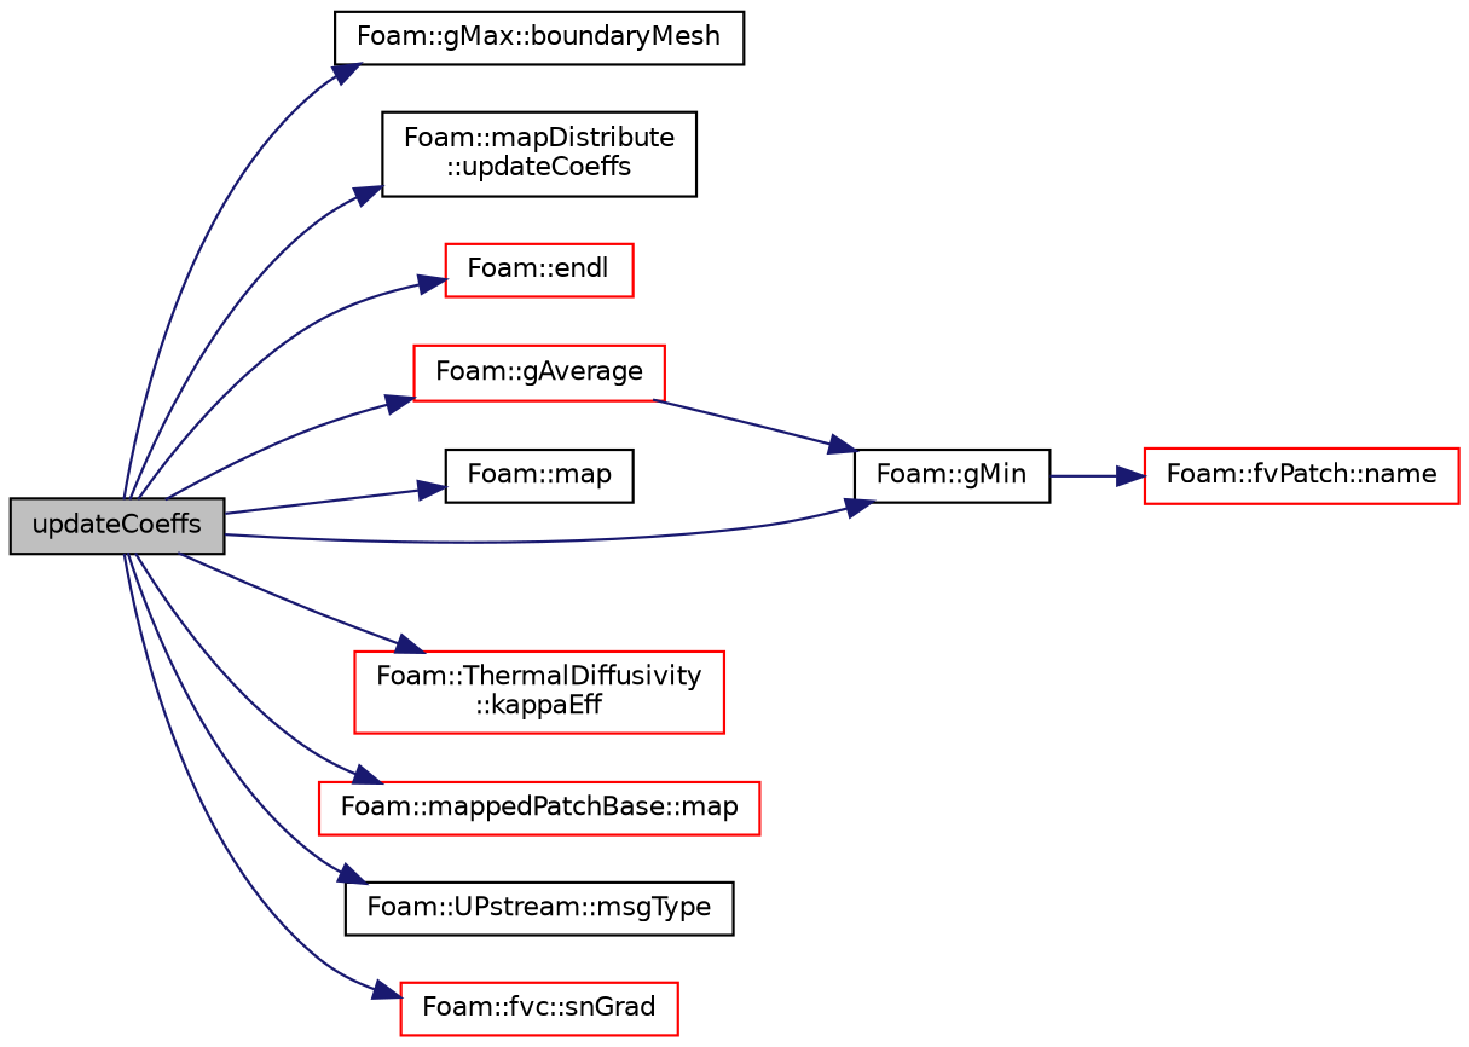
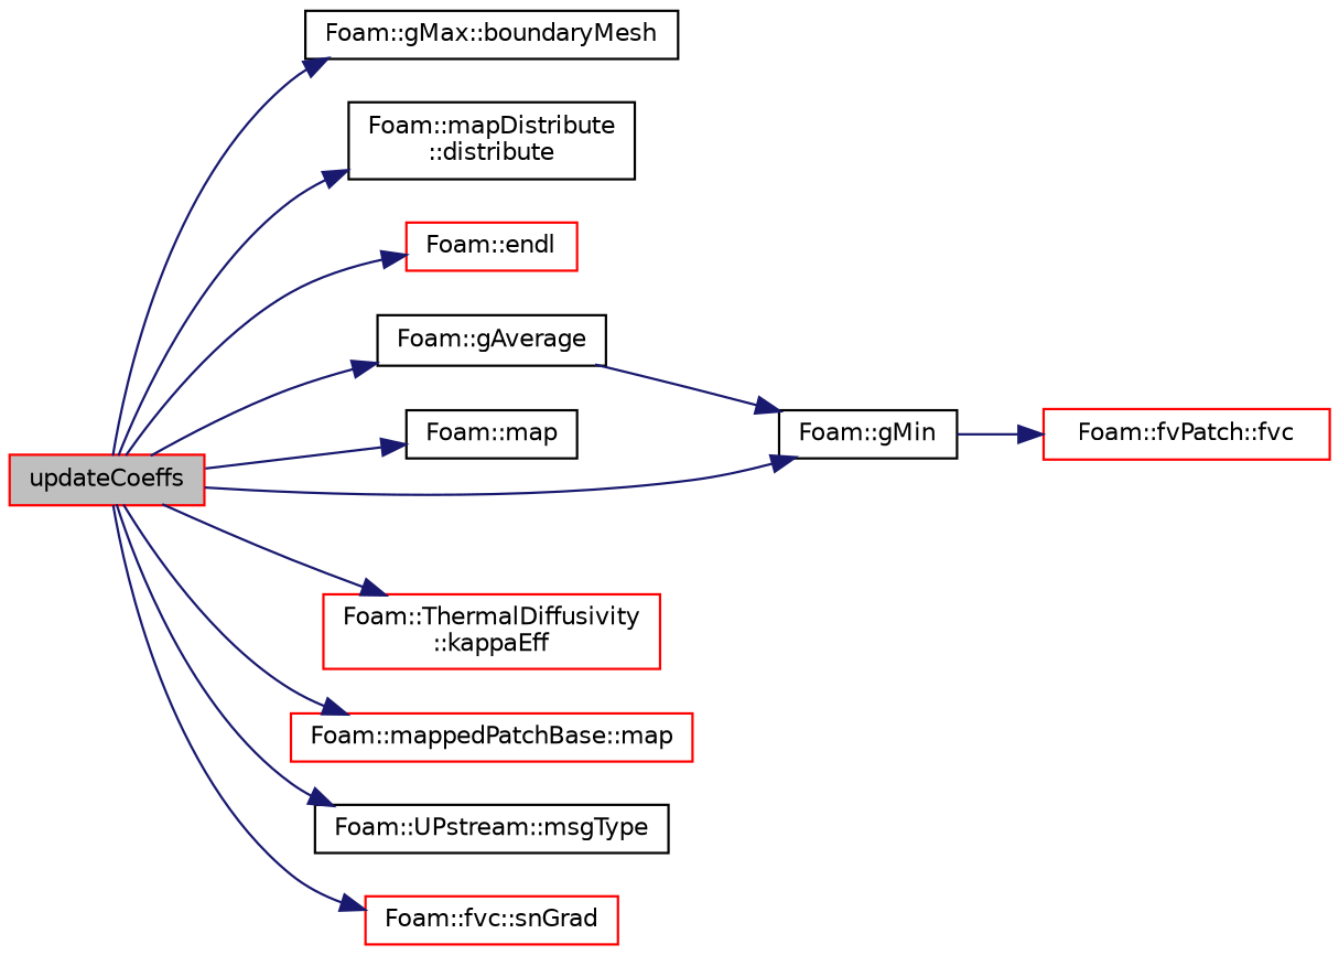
  digraph {
    rankdir=LR
    node [color=black fontname=Helvetica fontsize=10 shape=record]
    edge [color=midnightblue fontname=Helvetica fontsize=10 labelfontname=Helvetica labelfontsize=10 style=solid]
-   n1 [fillcolor=grey75 fontcolor=black height=0.2 label=updateCoeffs style=filled width=0.4]
+   n1 [color=red fillcolor=grey75 fontcolor=black height=0.2 label=updateCoeffs style=filled width=0.4]
    n2 [height=0.2 label="Foam::gMax::boundaryMesh" width=0.4]
-   n3 [height=0.2 label="Foam::mapDistribute\l::updateCoeffs" width=0.4]
+   n3 [height=0.2 label="Foam::mapDistribute\l::distribute" width=0.4]
    n4 [color=red height=0.2 label="Foam::endl" width=0.4]
-   n5 [color=red height=0.2 label="Foam::gAverage" width=0.4]
+   n5 [height=0.2 label="Foam::gAverage" width=0.4]
    n6 [height=0.2 label="Foam::map" width=0.4]
    n7 [height=0.2 label="Foam::gMin" width=0.4]
    n8 [color=red height=0.2 label="Foam::ThermalDiffusivity\l::kappaEff" width=0.4]
    n9 [color=red height=0.2 label="Foam::mappedPatchBase::map" width=0.4]
    n10 [height=0.2 label="Foam::UPstream::msgType" width=0.4]
    n11 [color=red height=0.2 label="Foam::fvc::snGrad" width=0.4]
-   n12 [color=red height=0.2 label="Foam::fvPatch::name" width=0.4]
+   n12 [color=red height=0.2 label="Foam::fvPatch::fvc" width=0.4]
    n1 -> n2
    n1 -> n3
    n1 -> n4
    n1 -> n5
    n1 -> n6
    n1 -> n7
    n1 -> n8
    n1 -> n9
    n1 -> n10
    n1 -> n11
    n5 -> n7
    n7 -> n12
  }
